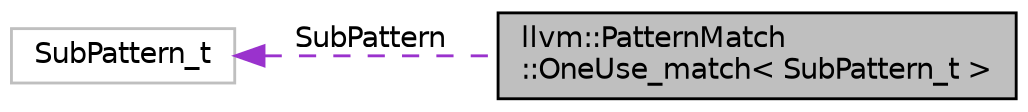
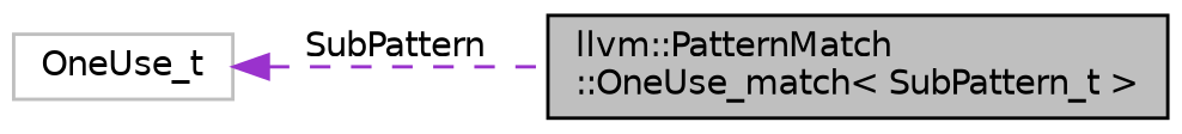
  digraph {
    rankdir=LR
    node [fontname=Helvetica fontsize=10 shape=record]
    n1 [color=black fillcolor=grey75 fontcolor=black height=0.2 label="llvm::PatternMatch\l::OneUse_match\< SubPattern_t \>" style=filled width=0.4]
-   n2 [color=grey75 height=0.2 label=SubPattern_t width=0.4]
+   n2 [color=grey75 height=0.2 label=OneUse_t width=0.4]
    n2 -> n1 [color=darkorchid3 dir=back fontname=Helvetica fontsize=10 label=" SubPattern" labelfontname=Helvetica labelfontsize=10 style=dashed]
  }
